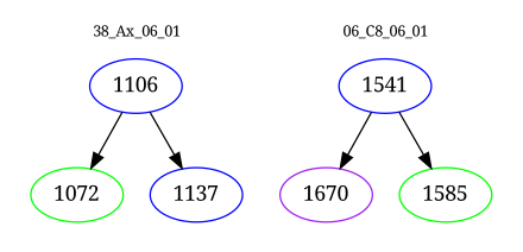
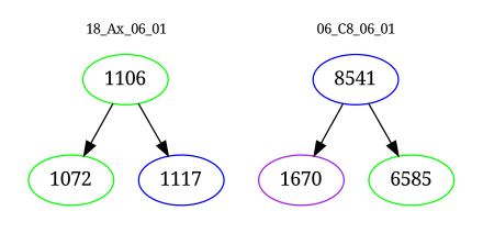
  digraph {
    fontname="Noto Serif"
    node [color=blue fontname="Noto Serif"]
    edge [color=black fontname="Noto Serif"]
-   n1 [label=1106]
+   n1 [color=green label=1106]
    n2 [color=green label=1072]
-   n3 [label=1137]
-   n4 [label=1541]
+   n3 [label=1117]
+   n4 [label=8541]
    n5 [color=purple label=1670]
-   n6 [color=green label=1585]
+   n6 [color=green label=6585]
    subgraph cluster_1 {
      color=white
      fontsize=10
-     label="38_Ax_06_01"
+     label="18_Ax_06_01"
      n1
      n2
      n3
    }
    subgraph cluster_2 {
      color=white
      fontsize=10
      label="06_C8_06_01"
      n4
      n5
      n6
    }
    n1 -> n2
    n1 -> n3
    n4 -> n5
    n4 -> n6
  }
